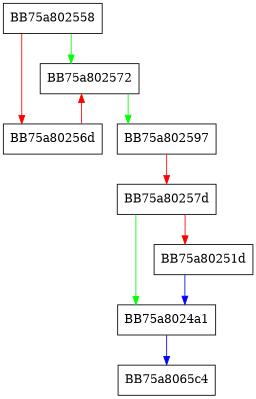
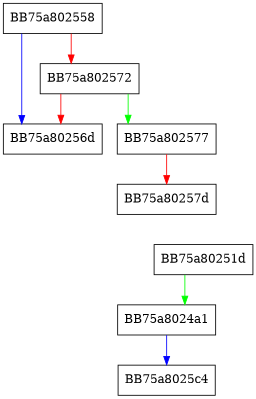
  digraph {
    splines=ortho
    node [shape=box]
    edge [color=red]
    BB75a802558
    BB75a802572
    BB75a80256d
-   BB75a802577 [label=BB75a802597]
+   BB75a802577
    n5 [label=BB75a8024a1]
    BB75a80257d
    n7 [label=BB75a80251d]
-   BB75a8025c4 [label=BB75a8065c4]
-   BB75a802558 -> BB75a802572 [color=green]
-   BB75a802558 -> BB75a80256d
+   BB75a8025c4
+   BB75a802558 -> BB75a802572
+   BB75a802558 -> BB75a80256d [color=blue]
    BB75a802572 -> BB75a802577 [color=green]
-   BB75a80256d -> BB75a802572
+   BB75a802572 -> BB75a80256d
    BB75a802577 -> BB75a80257d
    n5 -> BB75a8025c4 [color=blue]
-   BB75a80257d -> n5 [color=green]
-   BB75a80257d -> n7
-   n7 -> n5 [color=blue]
+   n7 -> n5 [color=green]
  }
